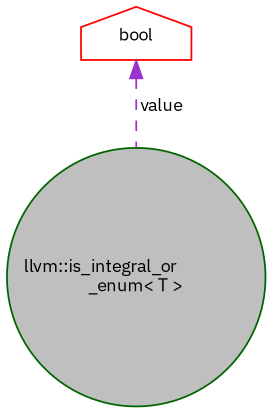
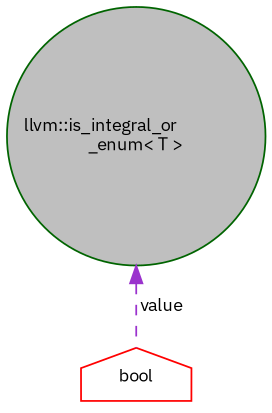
  digraph {
    fontname="IBM Plex Sans"
    node [fontname="IBM Plex Sans" fontsize=10]
    n1 [color=darkgreen fillcolor=grey75 fontcolor=black height=0.2 label="llvm::is_integral_or\l_enum\< T \>" shape=circle style=filled width=0.4]
    n2 [color=red height=0.2 label=bool shape=house width=0.4]
-   n2 -> n1 [color=darkorchid3 dir=back fontname="IBM Plex Sans" fontsize=10 label=" value" labelfontname=Helvetica labelfontsize=10 style=dashed]
+   n1 -> n2 [color=darkorchid3 dir=back fontname="IBM Plex Sans" fontsize=10 label=" value" labelfontname=Helvetica labelfontsize=10 style=dashed]
  }
